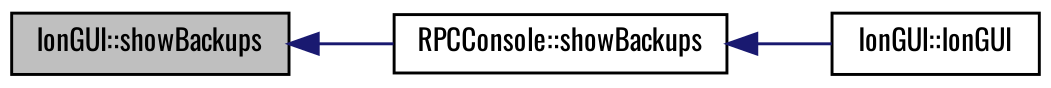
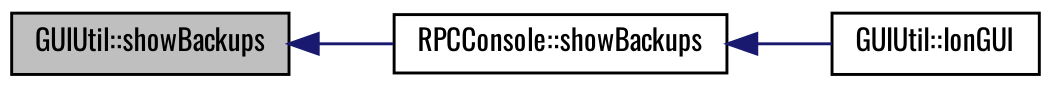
  digraph {
    fontname=Oswald
    rankdir=LR
    node [color=black fillcolor=white fontname=Oswald fontsize=10 shape=record style=filled]
    edge [color=midnightblue dir=back fontname=Oswald fontsize=10 labelfontname=Helvetica labelfontsize=10 style=solid]
-   n1 [fillcolor=grey75 fontcolor=black height=0.2 label="IonGUI::showBackups" width=0.4]
+   n1 [fillcolor=grey75 fontcolor=black height=0.2 label="GUIUtil::showBackups" width=0.4]
    n2 [height=0.2 label="RPCConsole::showBackups" width=0.4]
-   n3 [height=0.2 label="IonGUI::IonGUI" width=0.4]
+   n3 [height=0.2 label="GUIUtil::IonGUI" width=0.4]
    n1 -> n2
    n2 -> n3
  }
